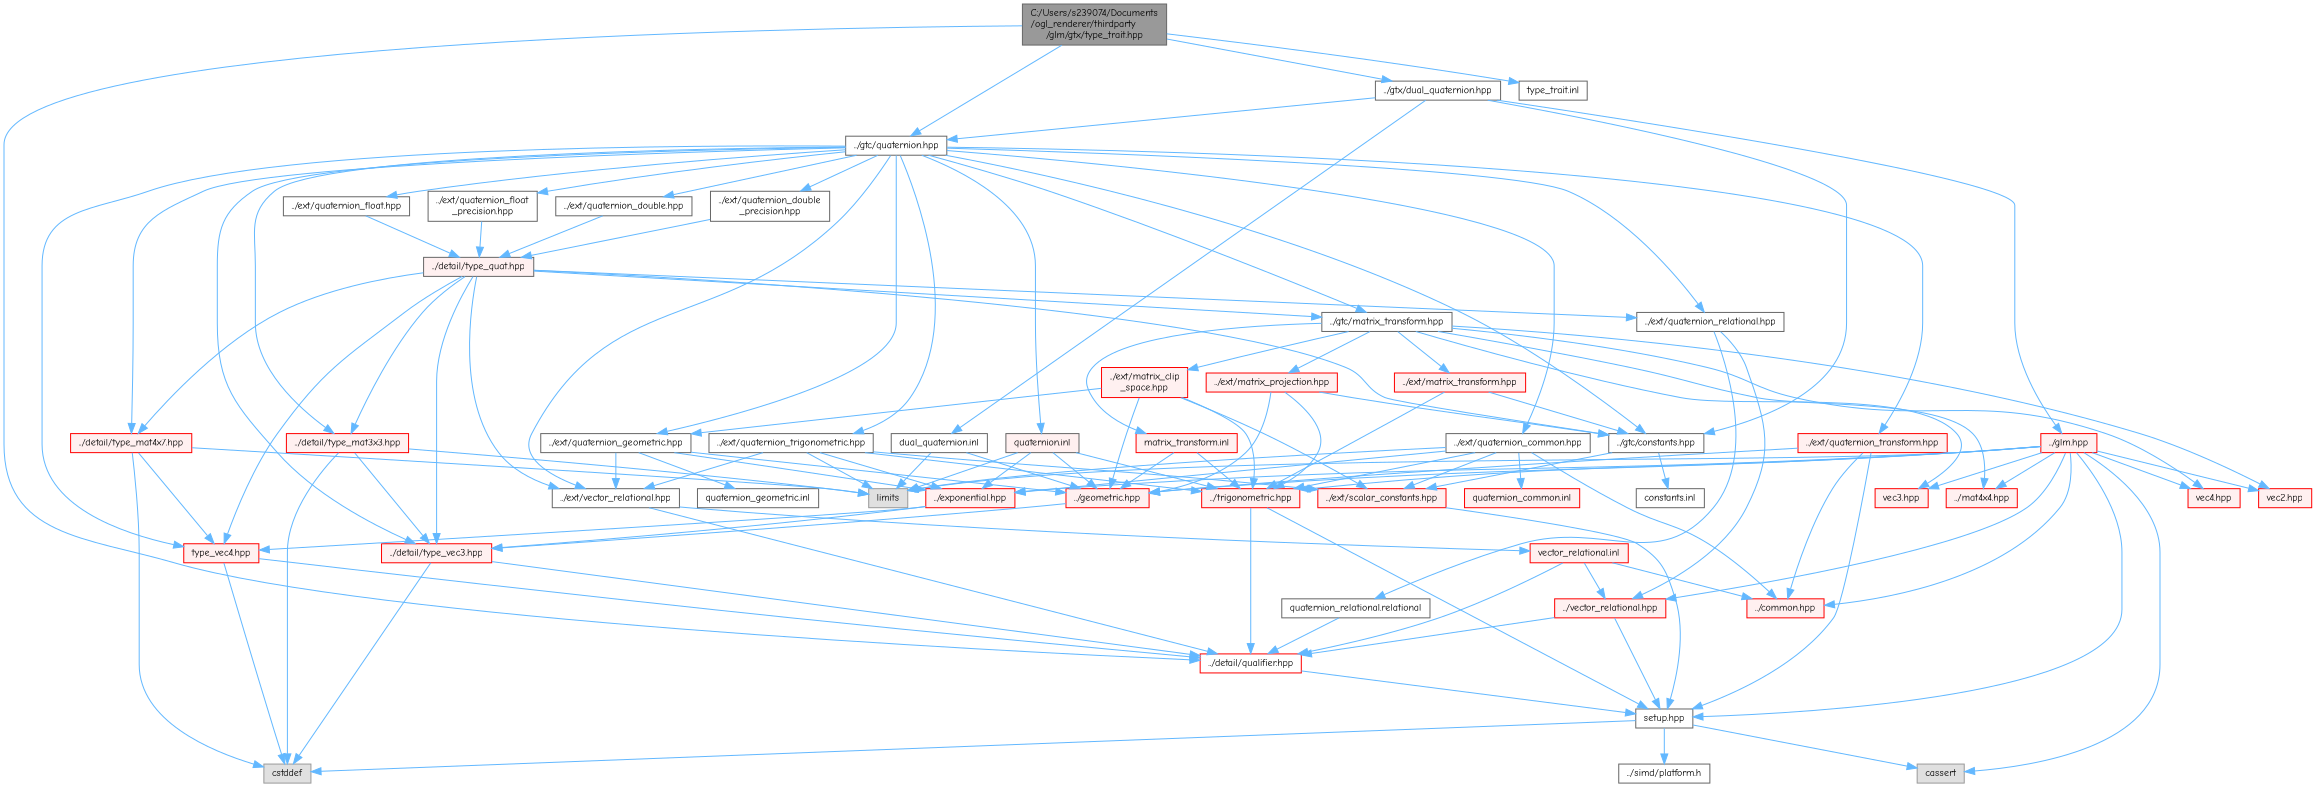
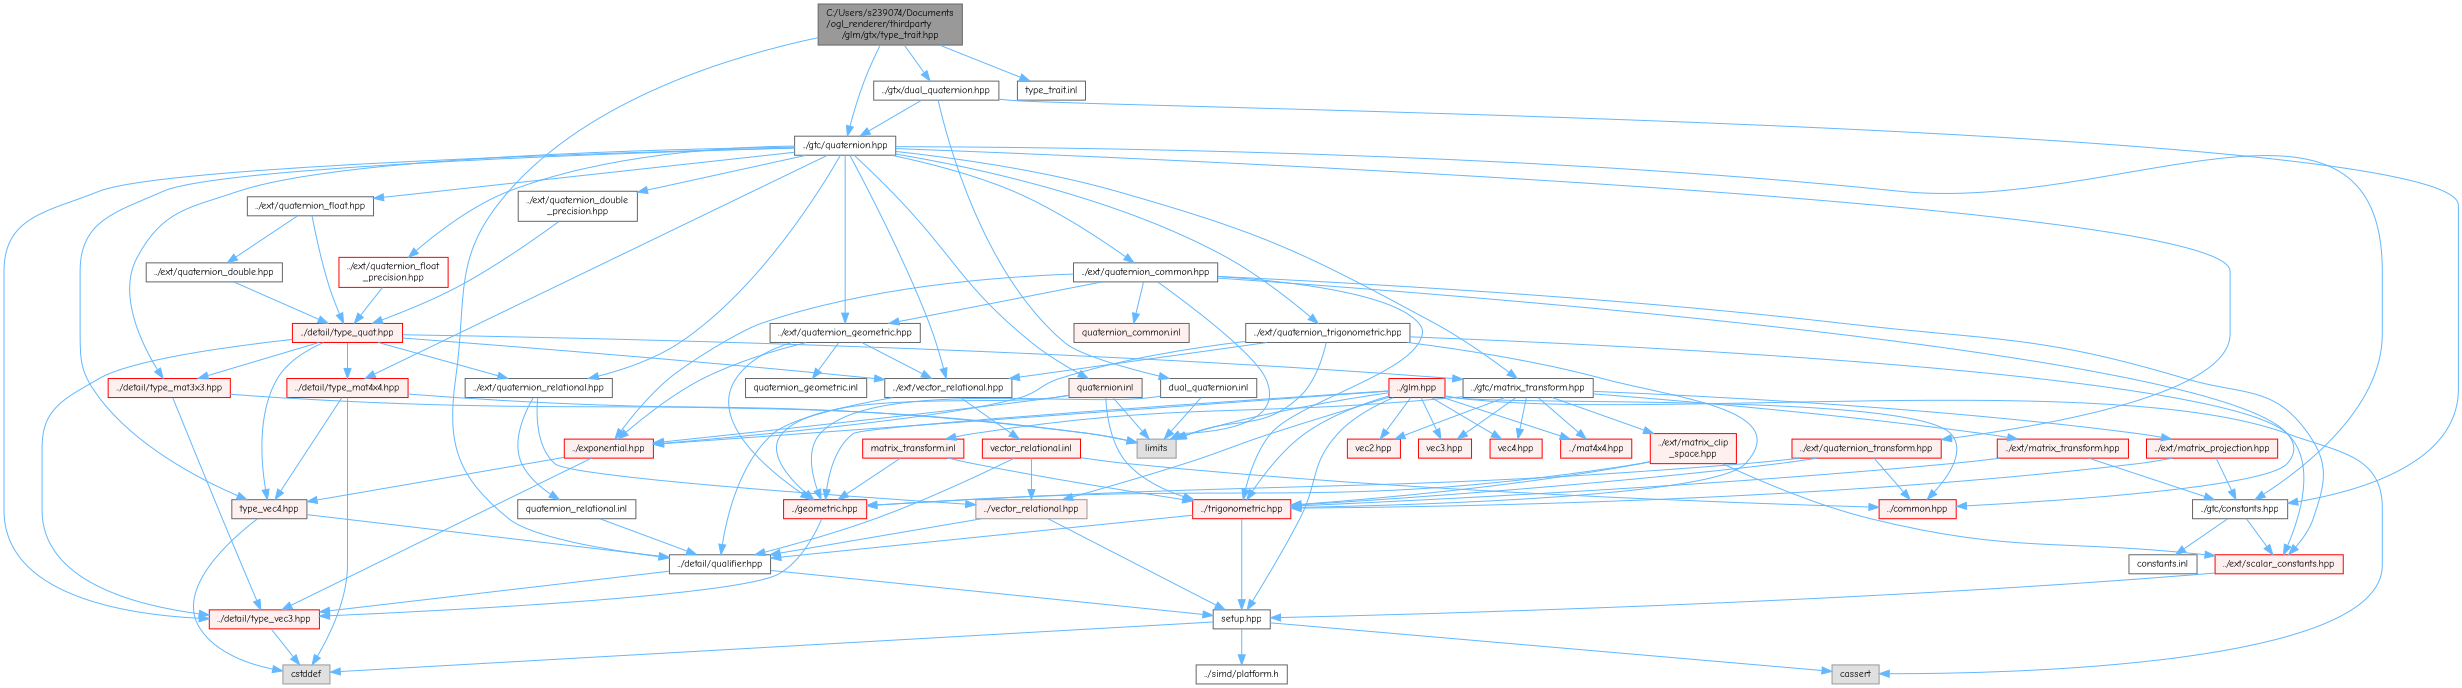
  digraph {
    fontname="Comic Neue"
    node [color=red fillcolor="#FFF0F0" fontname="Comic Neue" fontsize=10 shape=box style=filled]
    edge [color=steelblue1 fontname="Comic Neue" fontsize=10 labelfontname=Helvetica labelfontsize=10 style=solid]
    n1 [color=gray40 fillcolor=grey60 fontcolor=black height=0.2 label="C:/Users/s239074/Documents\l/ogl_renderer/thirdparty\l/glm/gtx/type_trait.hpp" width=0.4]
-   n2 [fillcolor=white height=0.2 label="../detail/qualifier.hpp" width=0.4]
+   n2 [color=grey40 fillcolor=white height=0.2 label="../detail/qualifier.hpp" width=0.4]
    n3 [color=grey40 fillcolor=white height=0.2 label="../gtc/quaternion.hpp" width=0.4]
    n4 [color=grey40 fillcolor=white height=0.2 label="../gtx/dual_quaternion.hpp" width=0.4]
    n5 [color=grey40 fillcolor=white height=0.2 label="type_trait.inl" width=0.4]
    n6 [color=grey40 fillcolor=white height=0.2 label="setup.hpp" width=0.4]
    n7 [color=grey40 fillcolor=white height=0.2 label="../gtc/constants.hpp" width=0.4]
    n8 [color=grey40 fillcolor=white height=0.2 label="../gtc/matrix_transform.hpp" width=0.4]
    n9 [height=0.2 label="../detail/type_vec3.hpp" width=0.4]
    n10 [color=grey40 fillcolor=white height=0.2 label="../ext/vector_relational.hpp" width=0.4]
    n11 [color=grey40 fillcolor=white height=0.2 label="../ext/quaternion_common.hpp" width=0.4]
    n12 [color=grey40 fillcolor=white height=0.2 label="../ext/quaternion_geometric.hpp" width=0.4]
-   n13 [height=0.2 label="type_vec4.hpp" width=0.4]
+   n13 [color=grey40 height=0.2 label="type_vec4.hpp" width=0.4]
    n14 [color=grey40 fillcolor=white height=0.2 label="../ext/quaternion_float.hpp" width=0.4]
    n15 [height=0.2 label="../detail/type_mat3x3.hpp" width=0.4]
-   n16 [height=0.2 label="../detail/type_mat4x7.hpp" width=0.4]
+   n16 [height=0.2 label="../detail/type_mat4x4.hpp" width=0.4]
    n17 [color=grey40 fillcolor=white height=0.2 label="../ext/quaternion_relational.hpp" width=0.4]
-   n18 [color=grey40 fillcolor=white height=0.2 label="../ext/quaternion_float\l_precision.hpp" width=0.4]
+   n18 [fillcolor=white height=0.2 label="../ext/quaternion_float\l_precision.hpp" width=0.4]
    n19 [color=grey40 fillcolor=white height=0.2 label="../ext/quaternion_double.hpp" width=0.4]
    n20 [color=grey40 fillcolor=white height=0.2 label="../ext/quaternion_double\l_precision.hpp" width=0.4]
    n21 [color=grey40 fillcolor=white height=0.2 label="../ext/quaternion_trigonometric.hpp" width=0.4]
    n22 [height=0.2 label="../ext/quaternion_transform.hpp" width=0.4]
    n23 [color=grey40 height=0.2 label="quaternion.inl" width=0.4]
    n24 [height=0.2 label="../glm.hpp" width=0.4]
    n25 [color=grey40 fillcolor=white height=0.2 label="dual_quaternion.inl" width=0.4]
    n26 [color=grey60 fillcolor="#E0E0E0" height=0.2 label=cassert width=0.4]
    n27 [color=grey60 fillcolor="#E0E0E0" height=0.2 label=cstddef width=0.4]
    n28 [color=grey40 fillcolor=white height=0.2 label="../simd/platform.h" width=0.4]
    n29 [height=0.2 label="../ext/scalar_constants.hpp" width=0.4]
    n30 [color=grey40 fillcolor=white height=0.2 label="constants.inl" width=0.4]
    n31 [height=0.2 label="../mat4x4.hpp" width=0.4]
    n32 [height=0.2 label="vec2.hpp" width=0.4]
    n33 [height=0.2 label="vec3.hpp" width=0.4]
    n34 [height=0.2 label="vec4.hpp" width=0.4]
    n35 [height=0.2 label="../ext/matrix_projection.hpp" width=0.4]
    n36 [height=0.2 label="../ext/matrix_clip\l_space.hpp" width=0.4]
    n37 [height=0.2 label="../ext/matrix_transform.hpp" width=0.4]
    n38 [height=0.2 label="matrix_transform.inl" width=0.4]
    n39 [height=0.2 label="vector_relational.inl" width=0.4]
    n40 [height=0.2 label="../trigonometric.hpp" width=0.4]
    n41 [height=0.2 label="../common.hpp" width=0.4]
    n42 [height=0.2 label="../exponential.hpp" width=0.4]
    n43 [color=grey60 fillcolor="#E0E0E0" height=0.2 label=limits width=0.4]
-   n44 [height=0.2 label="quaternion_common.inl" width=0.4]
+   n44 [color=grey40 height=0.2 label="quaternion_common.inl" width=0.4]
    n45 [height=0.2 label="../geometric.hpp" width=0.4]
    n46 [color=grey40 fillcolor=white height=0.2 label="quaternion_geometric.inl" width=0.4]
-   n47 [color=grey40 height=0.2 label="../detail/type_quat.hpp" width=0.4]
-   n48 [height=0.2 label="../vector_relational.hpp" width=0.4]
-   n49 [color=grey40 fillcolor=white height=0.2 label="quaternion_relational.relational" width=0.4]
+   n47 [height=0.2 label="../detail/type_quat.hpp" width=0.4]
+   n48 [color=grey60 height=0.2 label="../vector_relational.hpp" width=0.4]
+   n49 [color=grey40 fillcolor=white height=0.2 label="quaternion_relational.inl" width=0.4]
    n1 -> n2
    n1 -> n3
    n1 -> n4
    n1 -> n5
    n2 -> n6
    n3 -> n7
    n3 -> n8
    n3 -> n9
    n3 -> n10
    n3 -> n11
    n3 -> n12
    n3 -> n13
    n3 -> n14
    n3 -> n15
    n3 -> n16
    n3 -> n17
    n3 -> n18
-   n3 -> n19
+   n14 -> n19
    n3 -> n20
    n3 -> n21
    n3 -> n22
    n3 -> n23
    n4 -> n3
    n4 -> n7
-   n4 -> n24
    n4 -> n25
    n6 -> n26
    n6 -> n27
    n6 -> n28
    n7 -> n29
    n7 -> n30
    n8 -> n31
    n8 -> n32
    n8 -> n33
    n8 -> n34
    n8 -> n35
    n8 -> n36
    n8 -> n37
    n8 -> n38
-   n9 -> n2
+   n2 -> n9
    n9 -> n27
    n10 -> n2
    n10 -> n39
-   n36 -> n12
+   n11 -> n12
    n11 -> n29
    n11 -> n40
    n11 -> n41
    n11 -> n42
    n11 -> n43
    n11 -> n44
    n12 -> n10
    n12 -> n42
    n12 -> n45
    n12 -> n46
    n13 -> n2
    n13 -> n27
    n14 -> n47
    n15 -> n9
-   n15 -> n27
    n15 -> n43
    n16 -> n13
    n16 -> n27
    n16 -> n43
    n17 -> n48
    n17 -> n49
    n18 -> n47
    n19 -> n47
    n20 -> n47
    n21 -> n10
    n21 -> n29
    n21 -> n40
    n21 -> n42
    n21 -> n43
-   n22 -> n6
+   n22 -> n40
    n22 -> n41
    n22 -> n45
    n23 -> n40
    n23 -> n42
    n23 -> n43
    n23 -> n45
    n24 -> n6
    n24 -> n26
    n24 -> n31
    n24 -> n32
    n24 -> n33
    n24 -> n34
    n24 -> n40
    n24 -> n41
    n24 -> n42
    n24 -> n43
    n24 -> n45
    n24 -> n48
    n25 -> n43
    n25 -> n45
    n29 -> n6
    n35 -> n7
    n35 -> n40
-   n35 -> n45
    n36 -> n29
    n36 -> n40
    n36 -> n45
    n37 -> n7
    n37 -> n40
    n38 -> n40
    n38 -> n45
    n39 -> n2
    n39 -> n41
    n39 -> n48
    n40 -> n2
    n40 -> n6
    n42 -> n9
    n42 -> n13
    n45 -> n9
-   n47 -> n7
    n47 -> n8
    n47 -> n9
    n47 -> n10
    n47 -> n13
    n47 -> n15
    n47 -> n16
    n47 -> n17
    n48 -> n2
    n48 -> n6
    n49 -> n2
  }
